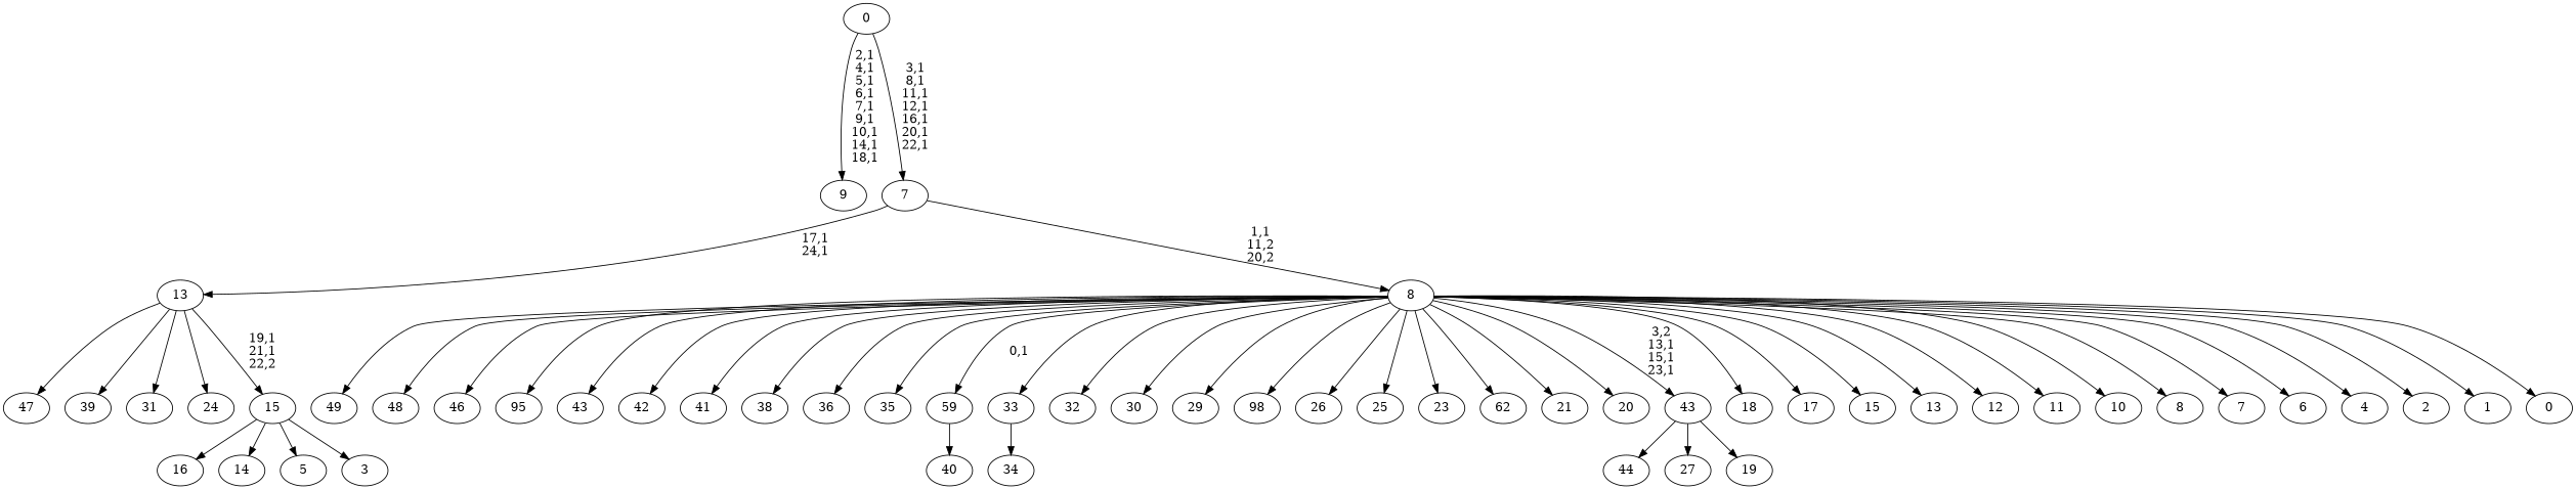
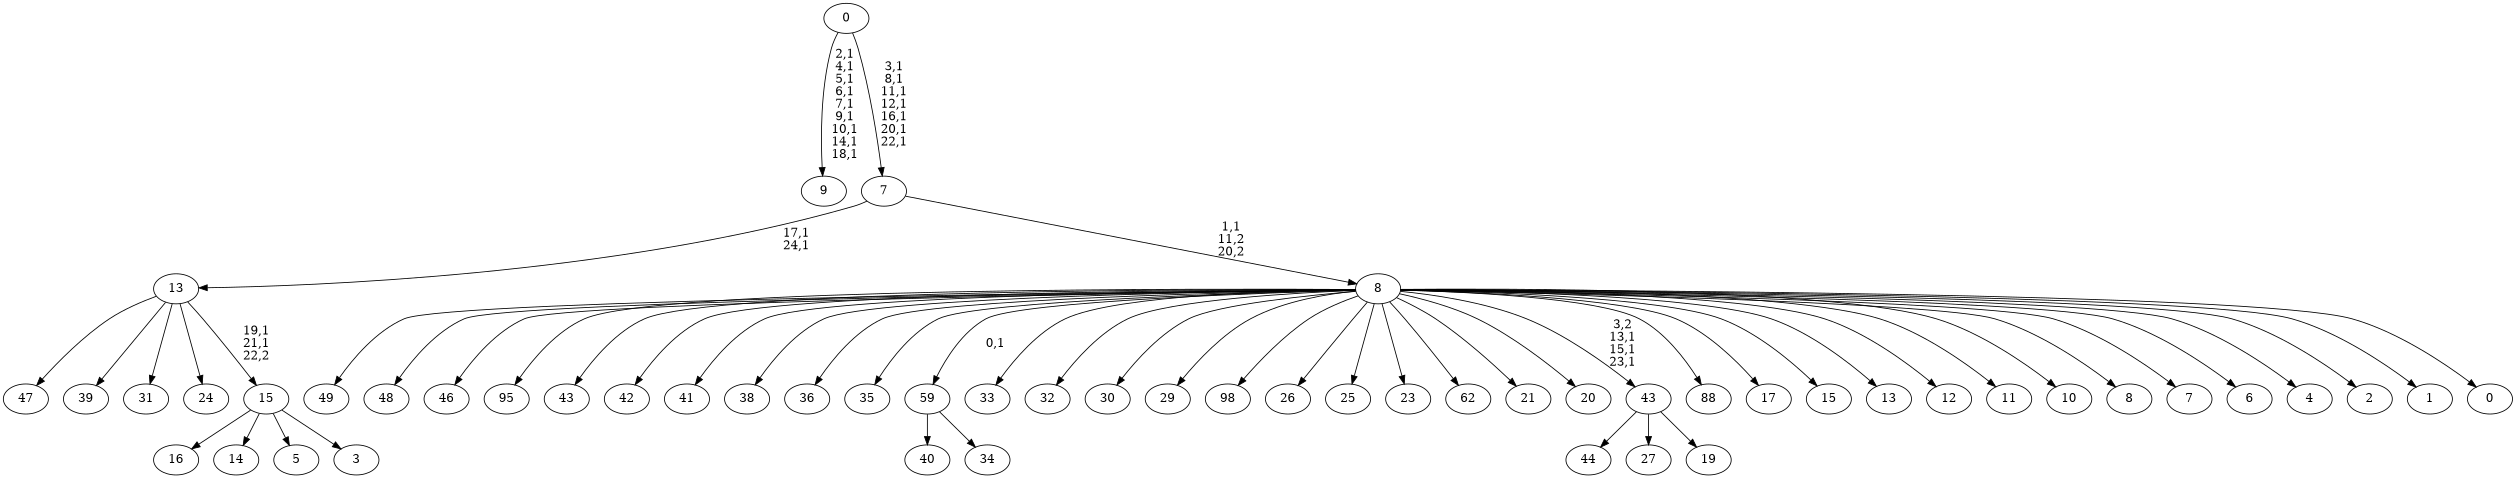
  digraph {
    n1 [label=49]
    n2 [label=48]
    n3 [label=47]
    n4 [label=46]
    n5 [label=95]
    n6 [label=44]
    n7 [label=43]
    n8 [label=42]
    n9 [label=41]
    n10 [label=40]
    n11 [label=39]
    n12 [label=38]
    n13 [label=36]
    n14 [label=35]
    n15 [label=34]
    59
    n17 [label=33]
    n18 [label=32]
    n19 [label=31]
    n20 [label=30]
    n21 [label=29]
    n22 [label=98]
    n23 [label=27]
    n24 [label=26]
    n25 [label=25]
    n26 [label=24]
    n27 [label=23]
    n28 [label=62]
    n29 [label=21]
    n30 [label=20]
    n31 [label=19]
    43
-   n33 [label=18]
+   n33 [label=88]
    n34 [label=17]
    n35 [label=16]
    n36 [label=15]
    n37 [label=14]
    n38 [label=13]
    n39 [label=12]
    n40 [label=11]
    n41 [label=10]
    n42 [label=9]
    n43 [label=8]
    n44 [label=7]
    n45 [label=6]
    n46 [label=5]
    n47 [label=4]
    n48 [label=3]
    15
    13
    n51 [label=2]
    n52 [label=1]
    n53 [label=0]
    8
    7
    0
    59 -> n10
-   n17 -> n15
+   59 -> n15
    43 -> n6
    43 -> n23
    43 -> n31
    15 -> n35
    15 -> n37
    15 -> n46
    15 -> n48
    13 -> n3
    13 -> n11
    13 -> n19
    13 -> n26
    13 -> 15 [label="19,1\n21,1\n22,2"]
    8 -> n1
    8 -> n2
    8 -> n4
    8 -> n5
    8 -> n7
    8 -> n8
    8 -> n9
    8 -> n12
    8 -> n13
    8 -> n14
    8 -> 59 [label="0,1"]
    8 -> n17
    8 -> n18
    8 -> n20
    8 -> n21
    8 -> n22
    8 -> n24
    8 -> n25
    8 -> n27
    8 -> n28
    8 -> n29
    8 -> n30
    8 -> 43 [label="3,2\n13,1\n15,1\n23,1"]
    8 -> n33
    8 -> n34
    8 -> n36
    8 -> n38
    8 -> n39
    8 -> n40
    8 -> n41
    8 -> n43
    8 -> n44
    8 -> n45
    8 -> n47
    8 -> n51
    8 -> n52
    8 -> n53
    7 -> 13 [label="17,1\n24,1"]
    7 -> 8 [label="1,1\n11,2\n20,2"]
    0 -> n42 [label="2,1\n4,1\n5,1\n6,1\n7,1\n9,1\n10,1\n14,1\n18,1"]
    0 -> 7 [label="3,1\n8,1\n11,1\n12,1\n16,1\n20,1\n22,1"]
  }
